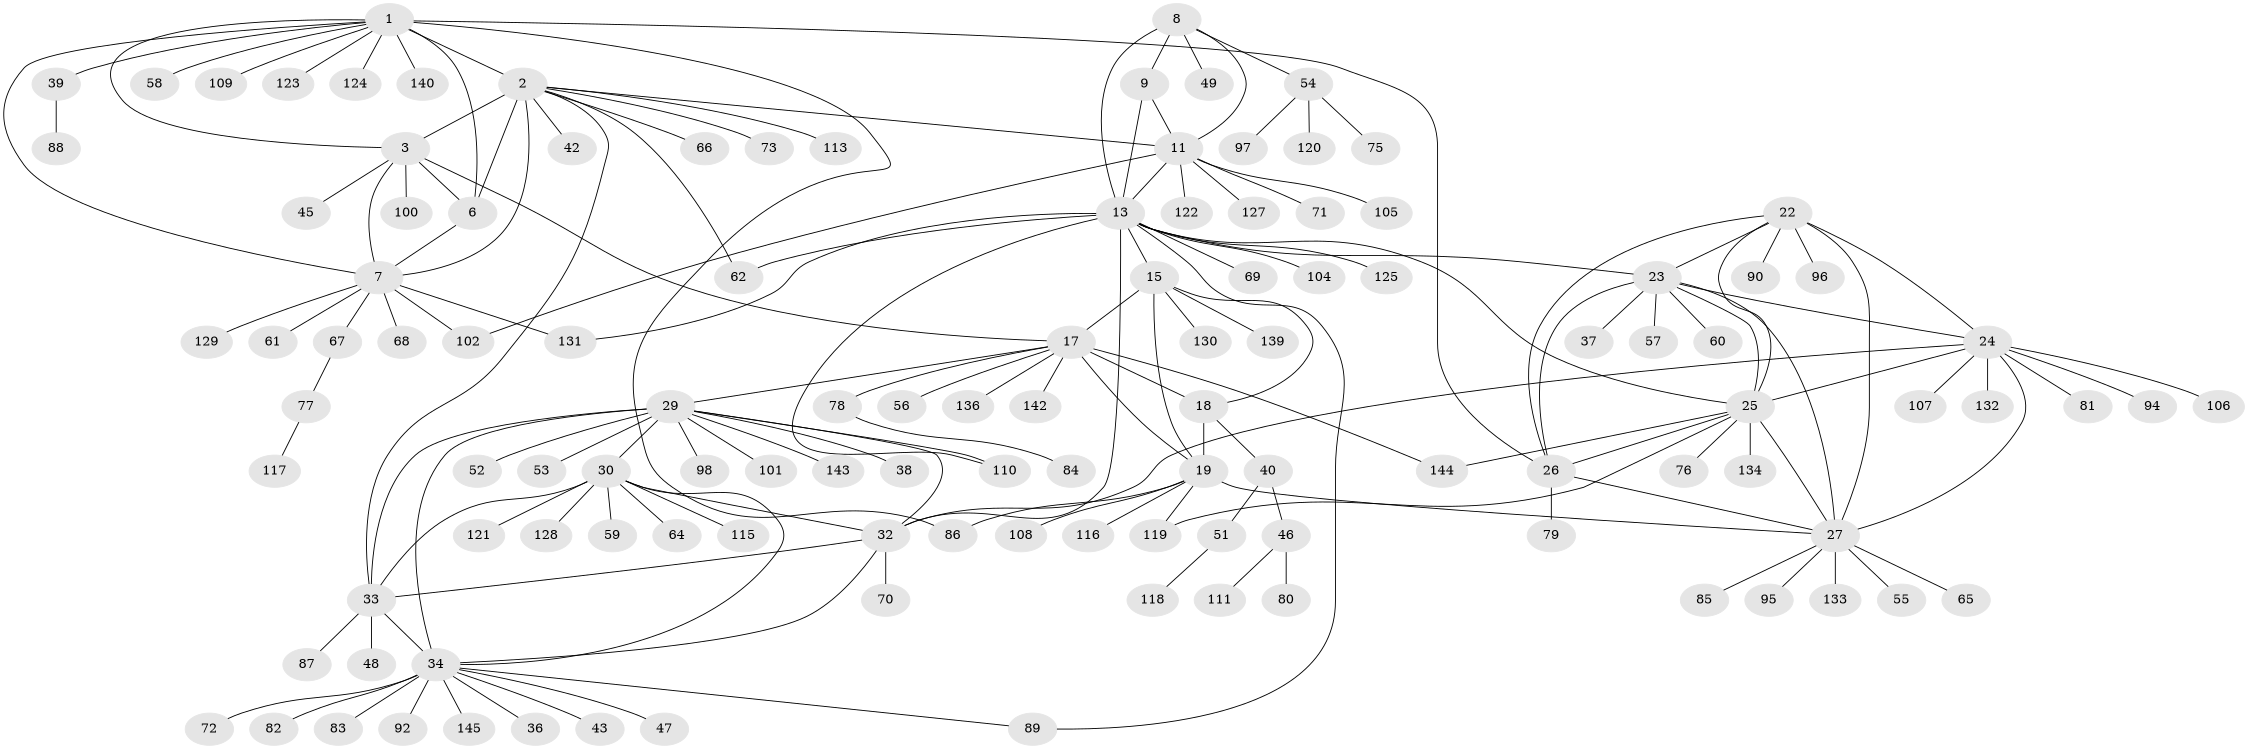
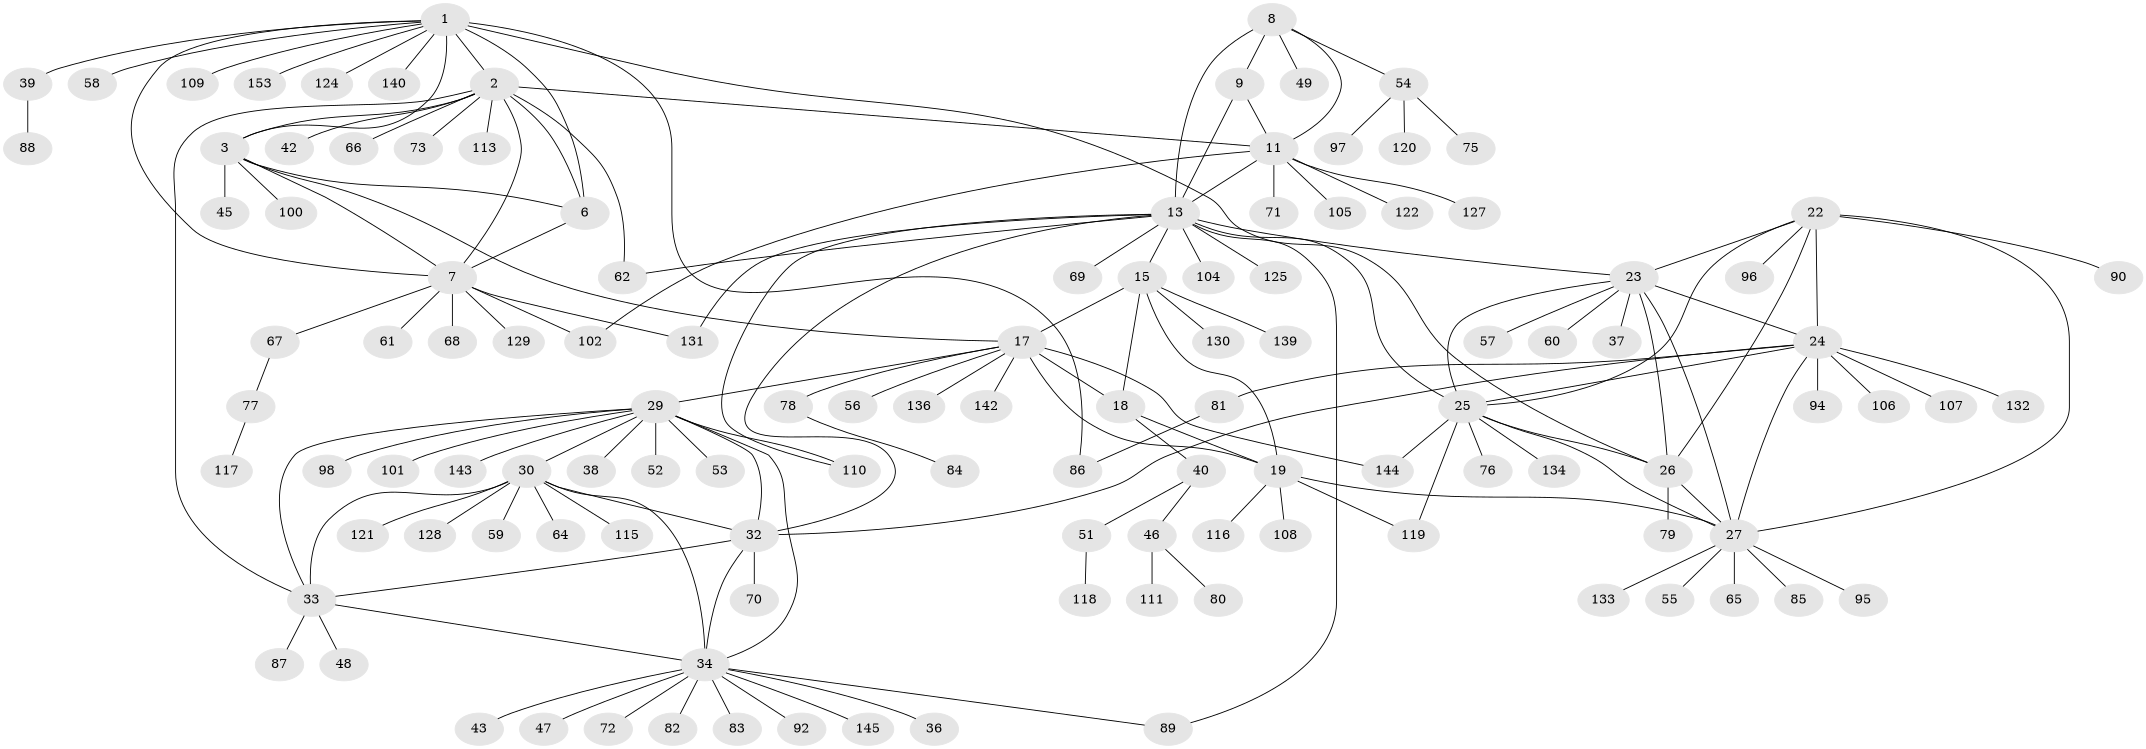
  graph {
    node [color=gray90 style=filled]
    1 [super="+5"]
    2 [super="+4"]
    3 [super="+63"]
    6
    7 [super="+41"]
    26 [super="+50"]
    39
    58
    86
    109
-   123
+   123 [label=153]
    124
    140
    11 [super="+12"]
    33
    42
    62
    66
    73
    113
    17 [super="+21"]
    45
    100
    61
    67
    68
    102
    129
    131
    27 [super="+28"]
    79
    88 [super="+114"]
    13 [super="+14"]
    71
    105
    122
    127
    34 [super="+35"]
    48
    87
    18 [super="+103"]
    19 [super="+20"]
    29 [super="+31"]
    56
    78
    136
    142
    144
    77
    8 [super="+10"]
    9
    49
    54 [super="+138"]
    15 [super="+16"]
    23 [super="+74"]
    25 [super="+112"]
    32
    69
    89
    104
    110
    125
    75
    97
    120
    130
    139
    24 [super="+126"]
    37
    57
    60
    119 [super="+137"]
    76
    134
    70
    40 [super="+91"]
    108
    116
    30 [super="+44"]
    38
    52
    53
    98
    101
    143
    84
    46 [super="+141"]
    51
    55
    65
    85
    95
    133
    22
    90
    96
    81 [super="+93"]
    94
    106
    107
    132
    59
    64
    115
    121
    128
    36
    43 [super="+135"]
    47
    72
    82
    83
    92
    145
    80
    111
    118
    117
    1 -- 2 [weight=4]
    1 -- 3 [weight=2]
    1 -- 6 [weight=2]
    1 -- 7 [weight=2]
    1 -- 26
    1 -- 39
    1 -- 58
    1 -- 86
    1 -- 109
    1 -- 123
    1 -- 124
    1 -- 140
    2 -- 3 [weight=2]
    2 -- 6 [weight=2]
    2 -- 7 [weight=2]
    2 -- 11
    2 -- 33
    2 -- 42
    2 -- 62
    2 -- 66
    2 -- 73
    2 -- 113
    3 -- 6
    3 -- 7
    3 -- 17
    3 -- 45
    3 -- 100
    6 -- 7
    7 -- 61
    7 -- 67
    7 -- 68
    7 -- 102
    7 -- 129
    7 -- 131
    26 -- 27 [weight=2]
    26 -- 79
    39 -- 88
    11 -- 102
    11 -- 13 [weight=4]
    11 -- 71
    11 -- 105
    11 -- 122
    11 -- 127
    33 -- 34 [weight=2]
    33 -- 48
    33 -- 87
    17 -- 18 [weight=2]
    17 -- 19 [weight=4]
    17 -- 29
    17 -- 56
    17 -- 78
    17 -- 136
    17 -- 142
    17 -- 144
    67 -- 77
    27 -- 55
    27 -- 65
    27 -- 85
    27 -- 95
    27 -- 133
    13 -- 62
    13 -- 131
    13 -- 15
    13 -- 23
    13 -- 25
    13 -- 32
    13 -- 69
    13 -- 89
    13 -- 104
    13 -- 110
    13 -- 125
    34 -- 89
    34 -- 36
    34 -- 43
    34 -- 47
    34 -- 72
    34 -- 82
    34 -- 83
    34 -- 92
    34 -- 145
    18 -- 19 [weight=2]
    18 -- 40
    19 -- 27
    19 -- 119
    19 -- 108
    19 -- 116
    29 -- 33 [weight=2]
    29 -- 34 [weight=4]
    29 -- 32 [weight=2]
    29 -- 110
    29 -- 30 [weight=2]
    29 -- 38
    29 -- 52
    29 -- 53
    29 -- 98
    29 -- 101
    29 -- 143
    78 -- 84
    77 -- 117
    8 -- 11 [weight=4]
    8 -- 13 [weight=4]
    8 -- 9 [weight=2]
    8 -- 49
    8 -- 54
    9 -- 11 [weight=2]
    9 -- 13 [weight=2]
    54 -- 75
    54 -- 97
    54 -- 120
    15 -- 17 [weight=4]
    15 -- 18 [weight=2]
    15 -- 19 [weight=4]
    15 -- 130
    15 -- 139
    23 -- 26
    23 -- 27 [weight=2]
    23 -- 25
    23 -- 24
    23 -- 37
    23 -- 57
    23 -- 60
    25 -- 26
    25 -- 27 [weight=2]
    25 -- 144
    25 -- 119
    25 -- 76
    25 -- 134
    32 -- 33
    32 -- 34 [weight=2]
    32 -- 70
    24 -- 27 [weight=2]
    24 -- 25
    24 -- 32
    24 -- 81
    24 -- 94
    24 -- 106
    24 -- 107
    24 -- 132
    40 -- 46
    40 -- 51
    30 -- 33
    30 -- 34 [weight=2]
    30 -- 32
    30 -- 59
    30 -- 64
    30 -- 115
    30 -- 121
    30 -- 128
    46 -- 80
    46 -- 111
    51 -- 118
    22 -- 26
    22 -- 27 [weight=2]
    22 -- 23
    22 -- 25
    22 -- 24
    22 -- 90
    22 -- 96
-   19 -- 86
+   81 -- 86
  }
